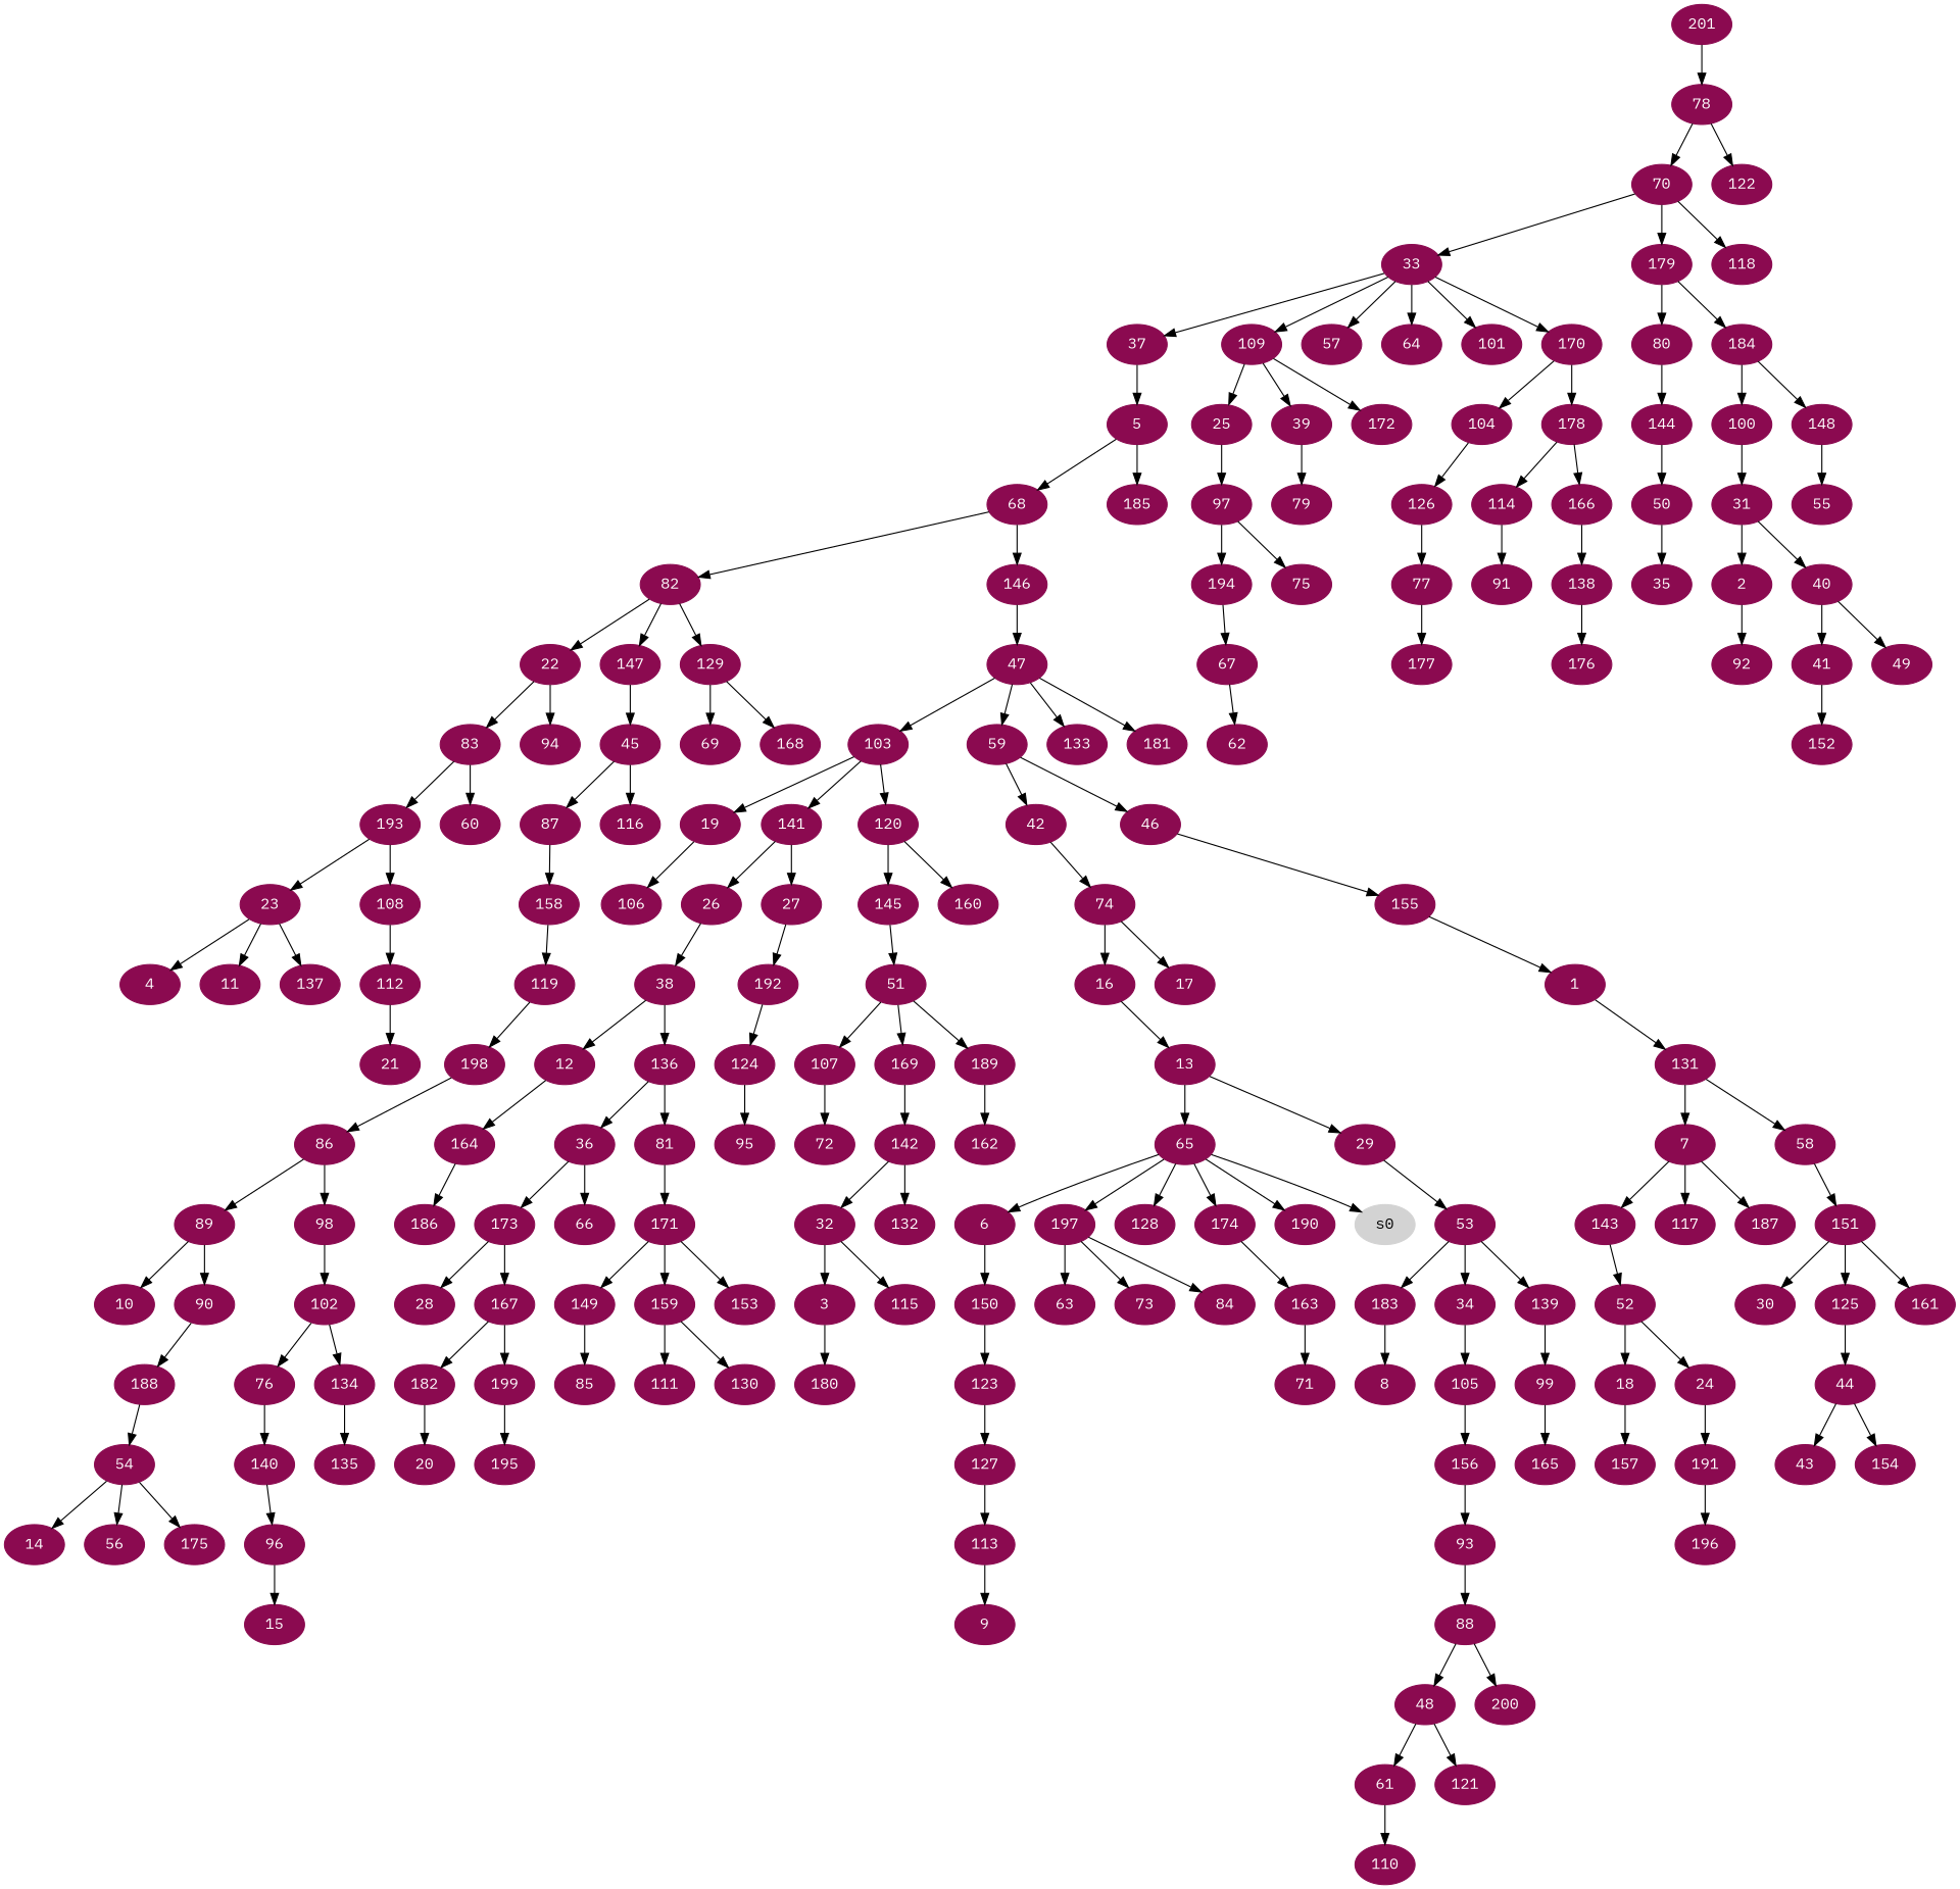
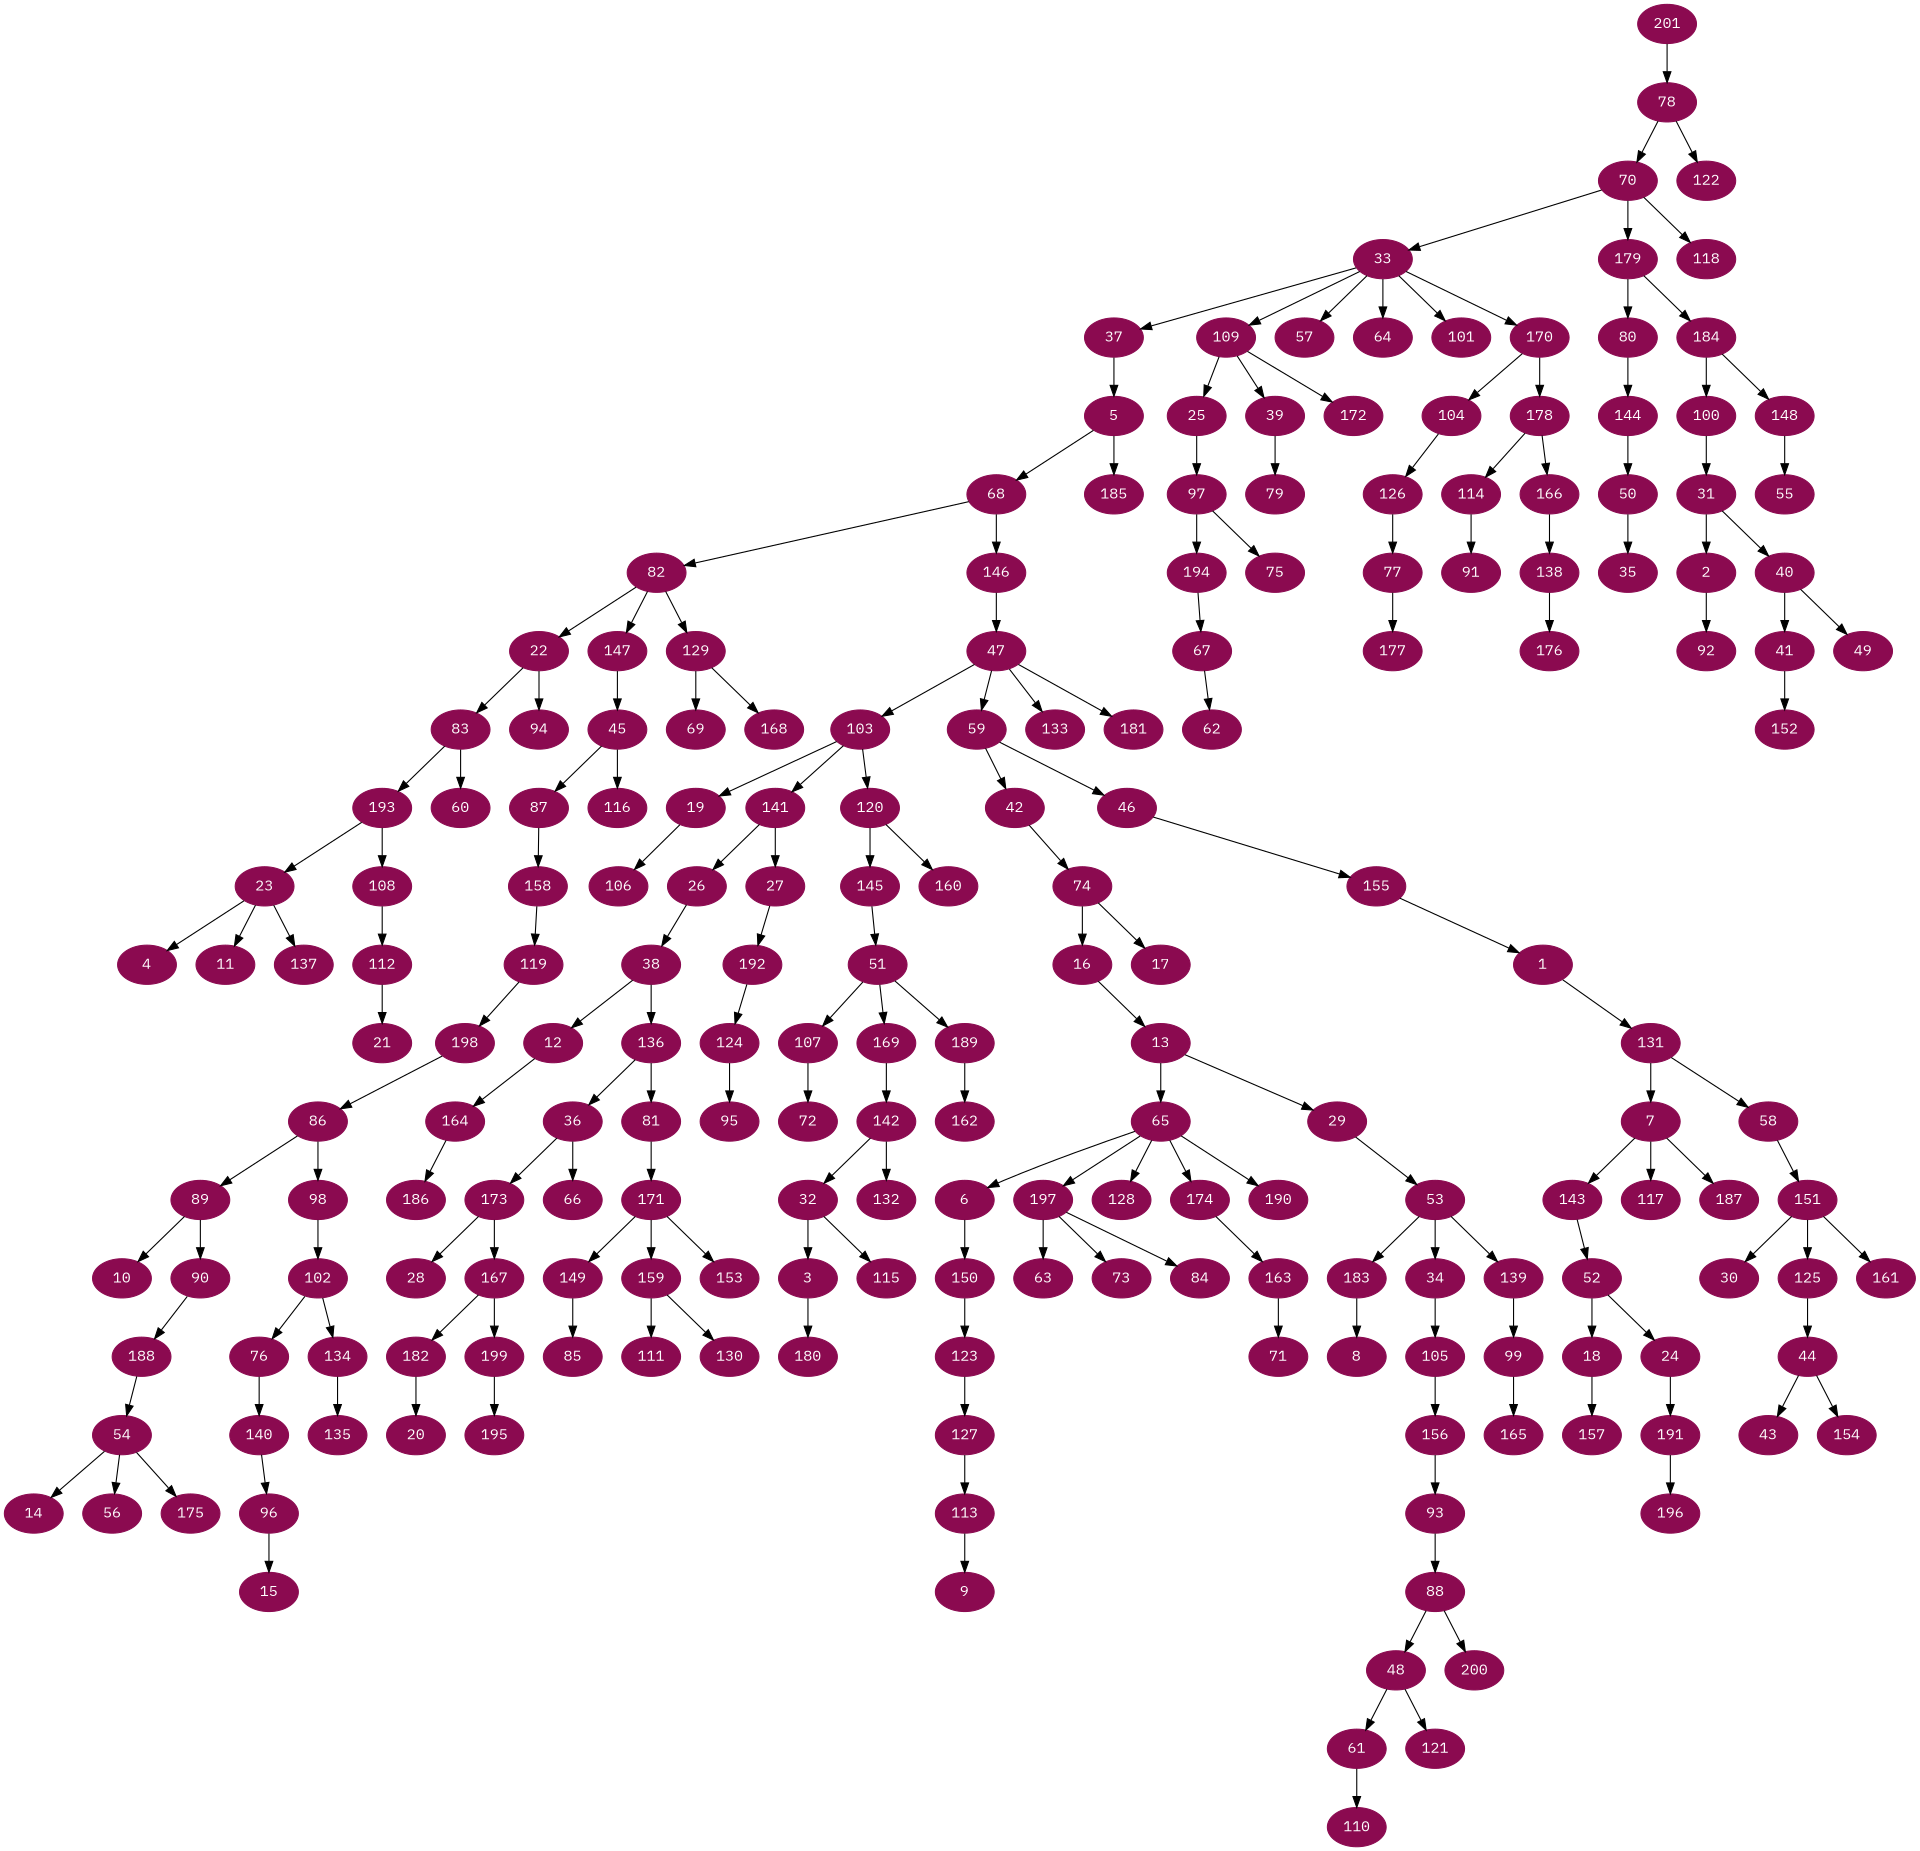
  digraph {
    fontname="IBM Plex Mono"
    node [color=deeppink4 fontcolor=white style=filled fontname="IBM Plex Mono"]
    edge [fontname="IBM Plex Mono"]
    155
    1
    131
    31
    2
    40
    92
    32
    3
    115
    180
    23
    4
    11
    137
    37
    5
    68
    185
    65
    6
    197
    128
    174
    190
-   s0 [color=lightgrey fontcolor=black]
    150
    7
    58
    143
    117
    187
    183
    8
    113
    9
    89
    10
    90
    38
    12
    136
    164
    16
    13
    29
    54
    14
    56
    175
    96
    15
    74
    17
    52
    18
    24
    157
    103
    19
    141
    120
    106
    182
    20
    112
    21
    82
    22
    147
    129
    83
    94
    193
    108
    191
    109
    25
    39
    172
    97
    26
    27
    192
    173
    28
    167
    53
    151
    30
    125
    161
    100
    142
    132
    70
    33
    179
    118
    57
    64
    101
    170
    34
    139
    105
    50
    35
    36
    81
    66
    79
    41
    49
    152
    59
    42
    46
    44
    43
    154
    45
    87
    116
    146
    47
    133
    181
    88
    48
    200
    61
    121
    144
    145
    51
    107
    169
    189
    188
    148
    55
    60
    110
    67
    62
    63
    73
    84
    194
    69
    168
    78
    122
    163
    71
    72
    75
    102
    76
    134
    140
    126
    77
    177
    201
    80
    184
    171
    149
    85
    198
    86
    98
    158
    93
    114
    91
    156
    124
    95
    99
    165
    104
    178
    159
    111
    130
    127
    166
    119
    160
    123
    135
    138
    176
    153
    162
    186
    199
    196
    195
    155 -> 1
    1 -> 131
    131 -> 7
    131 -> 58
    31 -> 2
    31 -> 40
    2 -> 92
    40 -> 41
    40 -> 49
    32 -> 3
    32 -> 115
    3 -> 180
    23 -> 4
    23 -> 11
    23 -> 137
    37 -> 5
    5 -> 68
    5 -> 185
    68 -> 82
    68 -> 146
    65 -> 6
    65 -> 197
    65 -> 128
    65 -> 174
    65 -> 190
-   65 -> s0
    6 -> 150
    197 -> 63
    197 -> 73
    197 -> 84
    174 -> 163
    150 -> 123
    7 -> 143
    7 -> 117
    7 -> 187
    58 -> 151
    143 -> 52
    183 -> 8
    113 -> 9
    89 -> 10
    89 -> 90
    90 -> 188
    38 -> 12
    38 -> 136
    12 -> 164
    136 -> 36
    136 -> 81
    164 -> 186
    16 -> 13
    13 -> 65
    13 -> 29
    29 -> 53
    54 -> 14
    54 -> 56
    54 -> 175
    96 -> 15
    74 -> 16
    74 -> 17
    52 -> 18
    52 -> 24
    18 -> 157
    24 -> 191
    103 -> 19
    103 -> 141
    103 -> 120
    19 -> 106
    141 -> 26
    141 -> 27
    120 -> 145
    120 -> 160
    182 -> 20
    112 -> 21
    82 -> 22
    82 -> 147
    82 -> 129
    22 -> 83
    22 -> 94
    147 -> 45
    129 -> 69
    129 -> 168
    83 -> 193
    83 -> 60
    193 -> 23
    193 -> 108
    108 -> 112
    191 -> 196
    109 -> 25
    109 -> 39
    109 -> 172
    25 -> 97
    39 -> 79
    97 -> 194
    97 -> 75
    26 -> 38
    27 -> 192
    192 -> 124
    173 -> 28
    173 -> 167
    167 -> 182
    167 -> 199
    53 -> 183
    53 -> 34
    53 -> 139
    151 -> 30
    151 -> 125
    151 -> 161
    125 -> 44
    100 -> 31
    142 -> 32
    142 -> 132
    70 -> 33
    70 -> 179
    70 -> 118
    33 -> 37
    33 -> 109
    33 -> 57
    33 -> 64
    33 -> 101
    33 -> 170
    179 -> 80
    179 -> 184
    170 -> 104
    170 -> 178
    34 -> 105
    139 -> 99
    105 -> 156
    50 -> 35
    36 -> 173
    36 -> 66
    81 -> 171
    41 -> 152
    59 -> 42
    59 -> 46
    42 -> 74
    46 -> 155
    44 -> 43
    44 -> 154
    45 -> 87
    45 -> 116
    87 -> 158
    146 -> 47
    47 -> 103
    47 -> 59
    47 -> 133
    47 -> 181
    88 -> 48
    88 -> 200
    48 -> 61
    48 -> 121
    61 -> 110
    144 -> 50
    145 -> 51
    51 -> 107
    51 -> 169
    51 -> 189
    107 -> 72
    169 -> 142
    189 -> 162
    188 -> 54
    148 -> 55
    67 -> 62
    194 -> 67
    78 -> 70
    78 -> 122
    163 -> 71
    102 -> 76
    102 -> 134
    76 -> 140
    134 -> 135
    140 -> 96
    126 -> 77
    77 -> 177
    201 -> 78
    80 -> 144
    184 -> 100
    184 -> 148
    171 -> 149
    171 -> 159
    171 -> 153
    149 -> 85
    198 -> 86
    86 -> 89
    86 -> 98
    98 -> 102
    158 -> 119
    93 -> 88
    114 -> 91
    156 -> 93
    124 -> 95
    99 -> 165
    104 -> 126
    178 -> 114
    178 -> 166
    159 -> 111
    159 -> 130
    127 -> 113
    166 -> 138
    119 -> 198
    123 -> 127
    138 -> 176
    199 -> 195
  }
